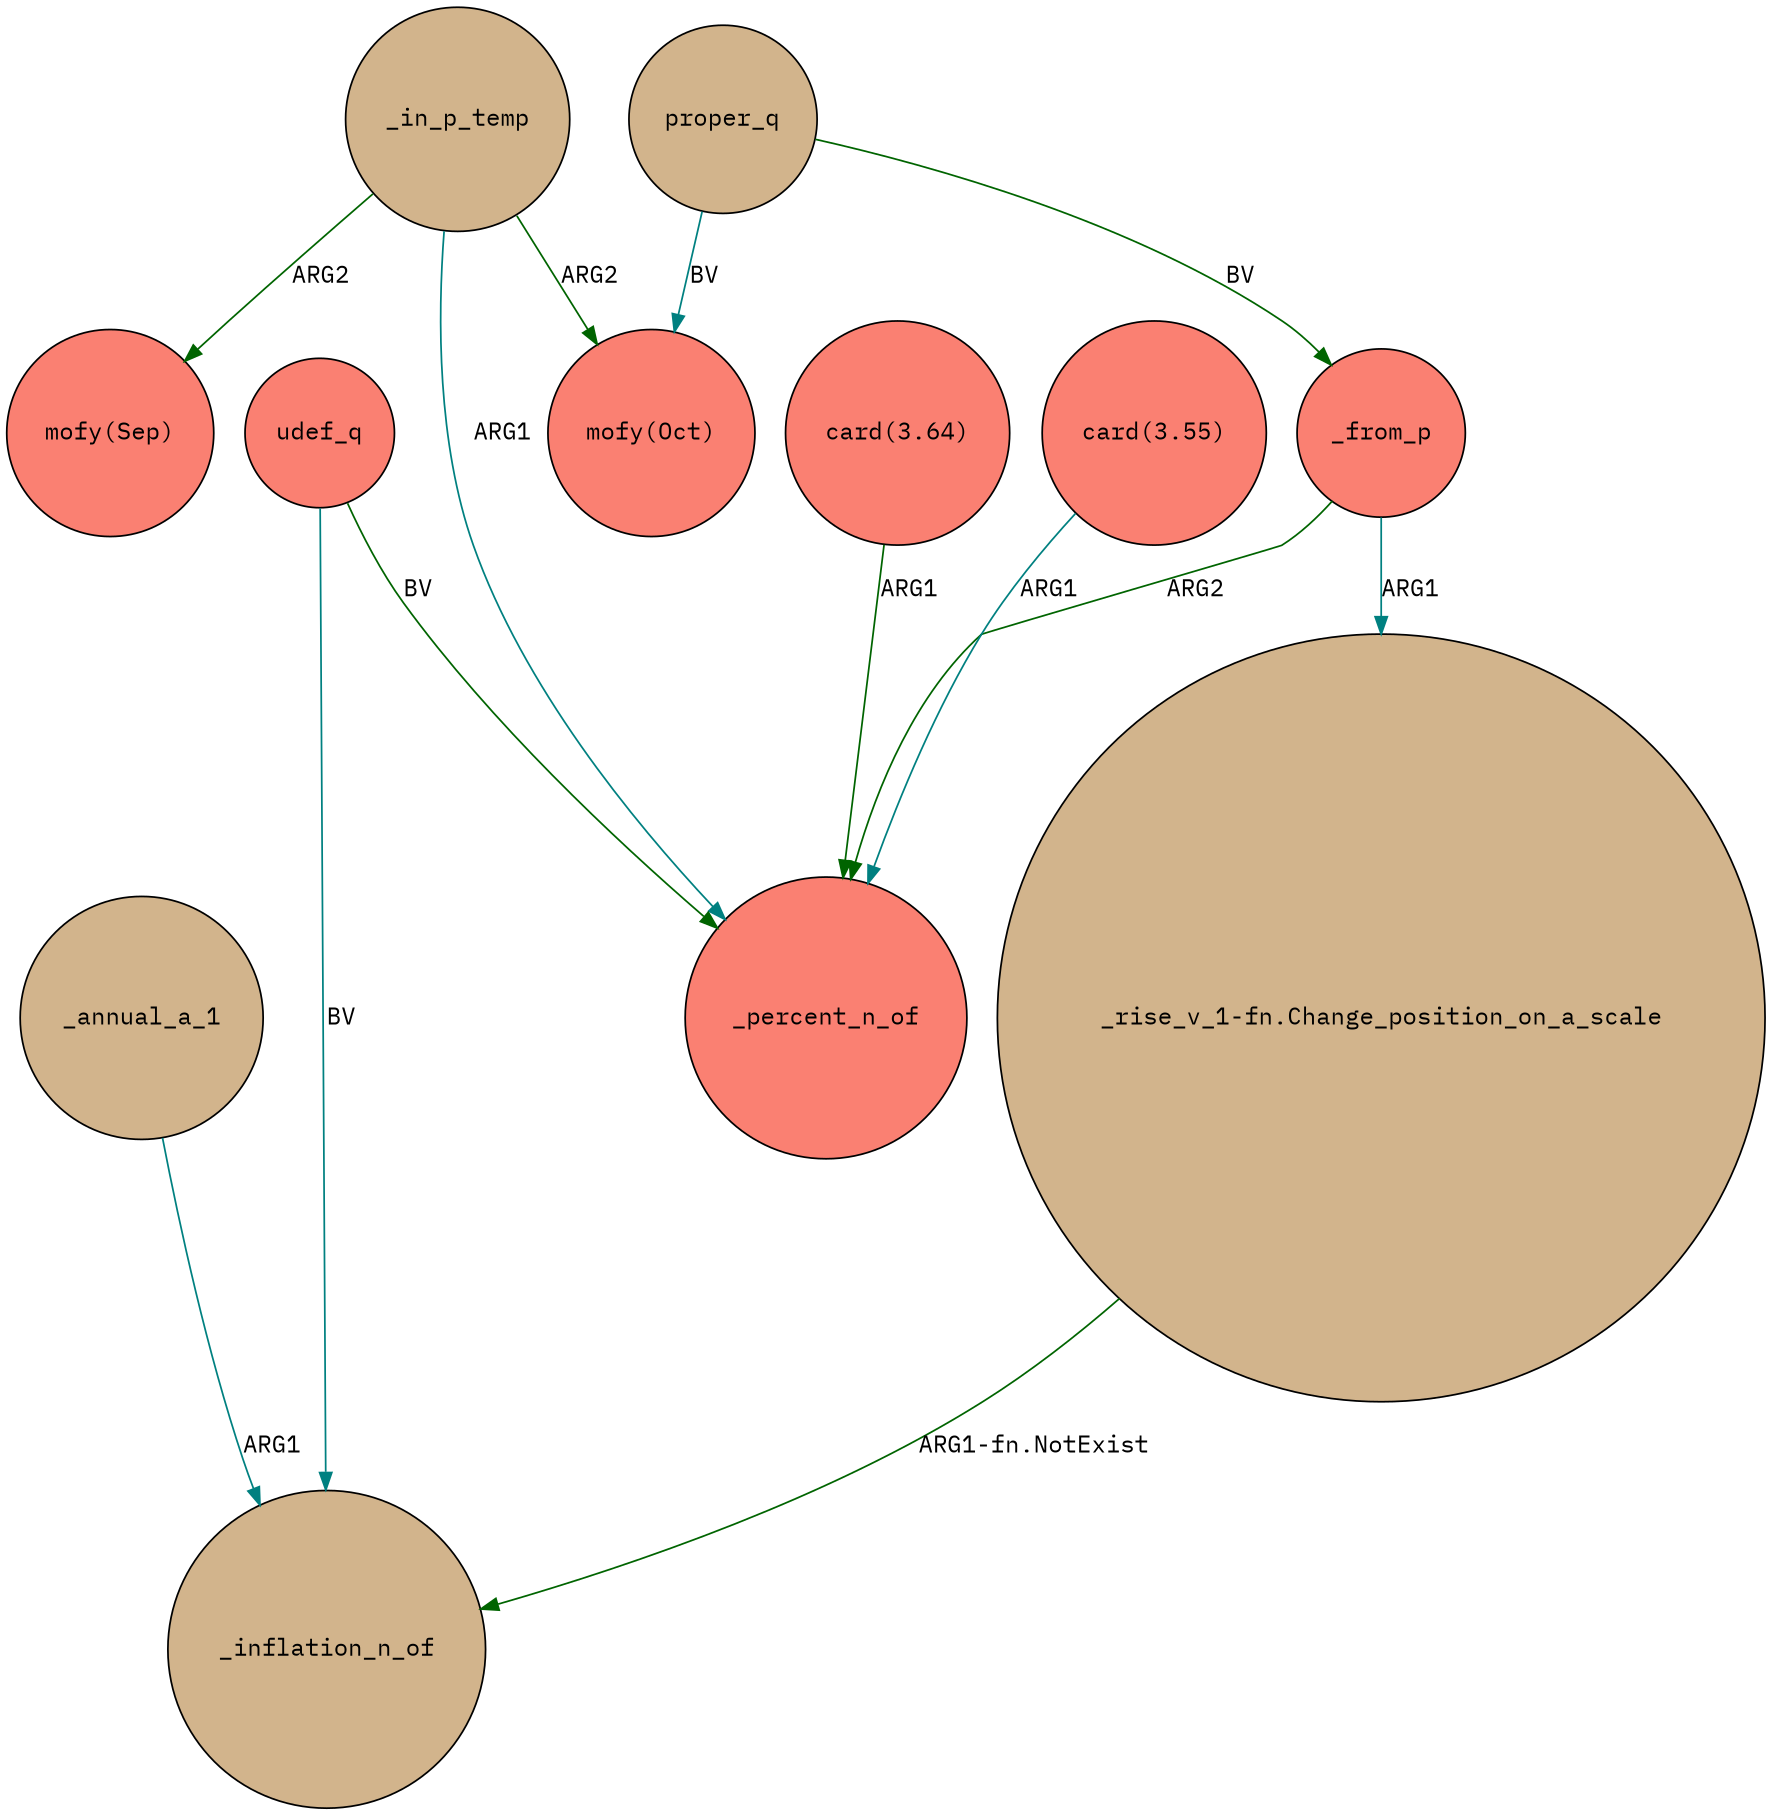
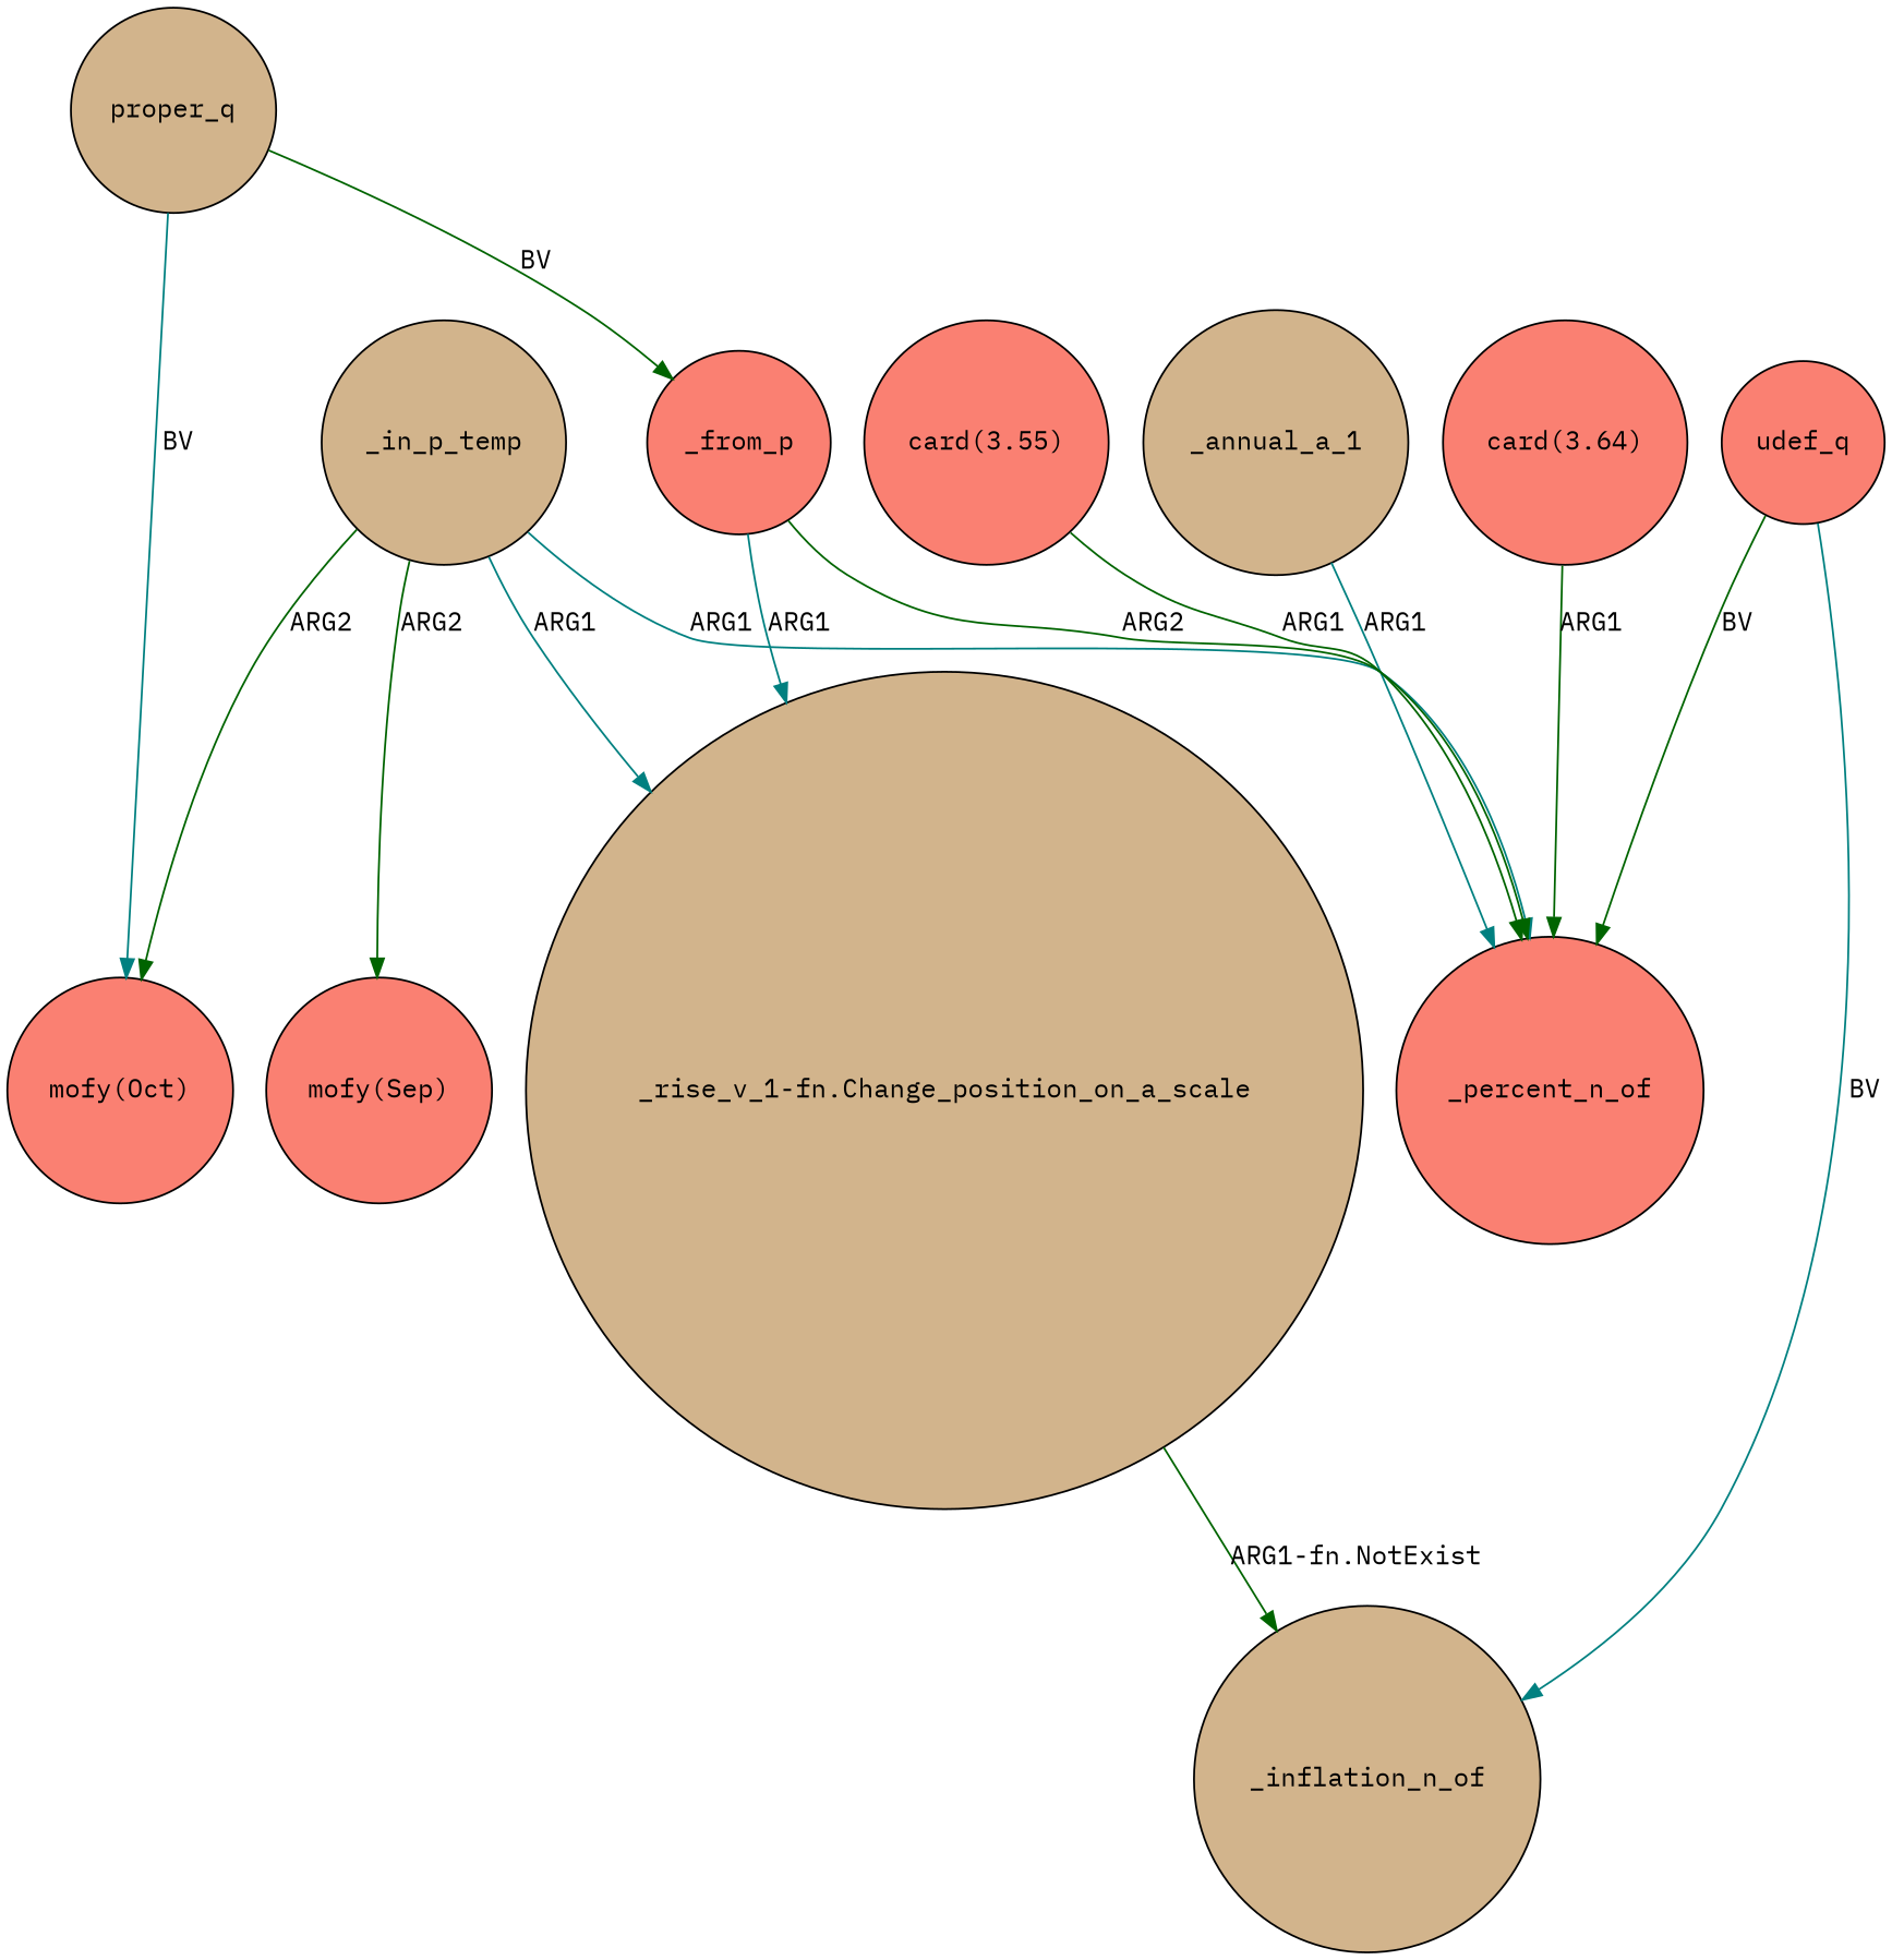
  digraph {
    fontname="IBM Plex Mono"
    node [fillcolor=salmon fontname="IBM Plex Mono" shape=circle style=filled]
    edge [color=teal fontname="IBM Plex Mono"]
    _annual_a_1 [fillcolor=tan]
    _inflation_n_of [fillcolor=tan]
    _in_p_temp [fillcolor=tan]
    _percent_n_of
    "mofy(Oct)"
    "mofy(Sep)"
    "_rise_v_1-fn.Change_position_on_a_scale" [fillcolor=tan]
    udef_q
    proper_q [fillcolor=tan]
    _from_p
    "card(3.64)"
    "card(3.55)"
-   _annual_a_1 -> _inflation_n_of [label=ARG1]
+   _annual_a_1 -> _percent_n_of [label=ARG1]
    _in_p_temp -> _percent_n_of [label=ARG1]
    _in_p_temp -> "mofy(Oct)" [color=darkgreen label=ARG2]
    _in_p_temp -> "mofy(Sep)" [color=darkgreen label=ARG2]
+   _in_p_temp -> "_rise_v_1-fn.Change_position_on_a_scale" [label=ARG1]
    "_rise_v_1-fn.Change_position_on_a_scale" -> _inflation_n_of [color=darkgreen label="ARG1-fn.NotExist"]
    udef_q -> _inflation_n_of [label=BV]
    udef_q -> _percent_n_of [color=darkgreen label=BV]
    proper_q -> "mofy(Oct)" [label=BV]
    proper_q -> _from_p [color=darkgreen label=BV]
    _from_p -> _percent_n_of [color=darkgreen label=ARG2]
    _from_p -> "_rise_v_1-fn.Change_position_on_a_scale" [label=ARG1]
    "card(3.64)" -> _percent_n_of [color=darkgreen label=ARG1]
-   "card(3.55)" -> _percent_n_of [label=ARG1]
+   "card(3.55)" -> _percent_n_of [color=darkgreen label=ARG1]
  }
